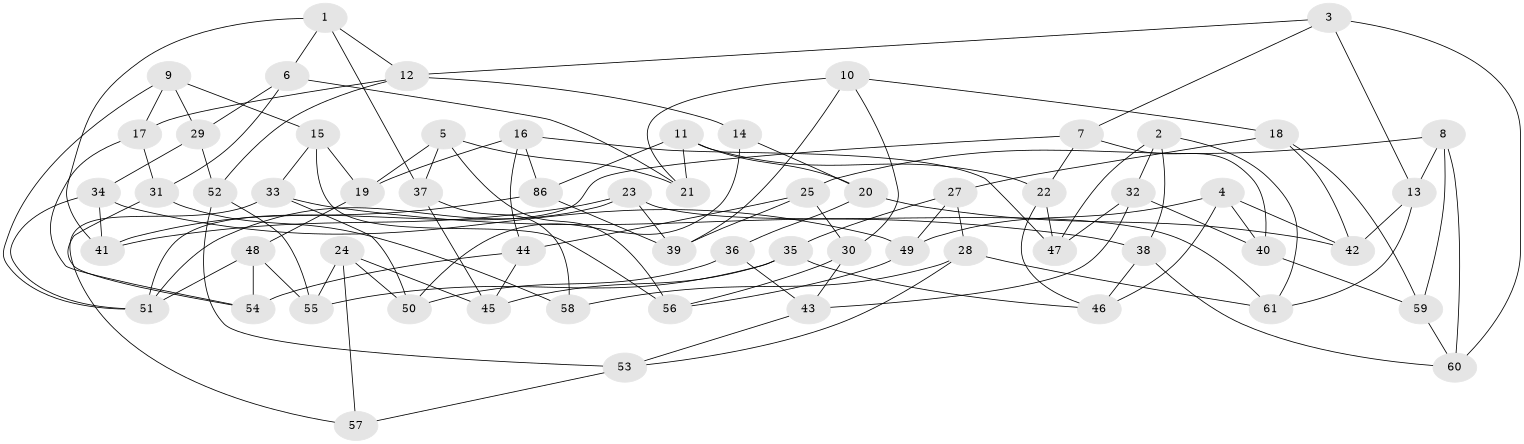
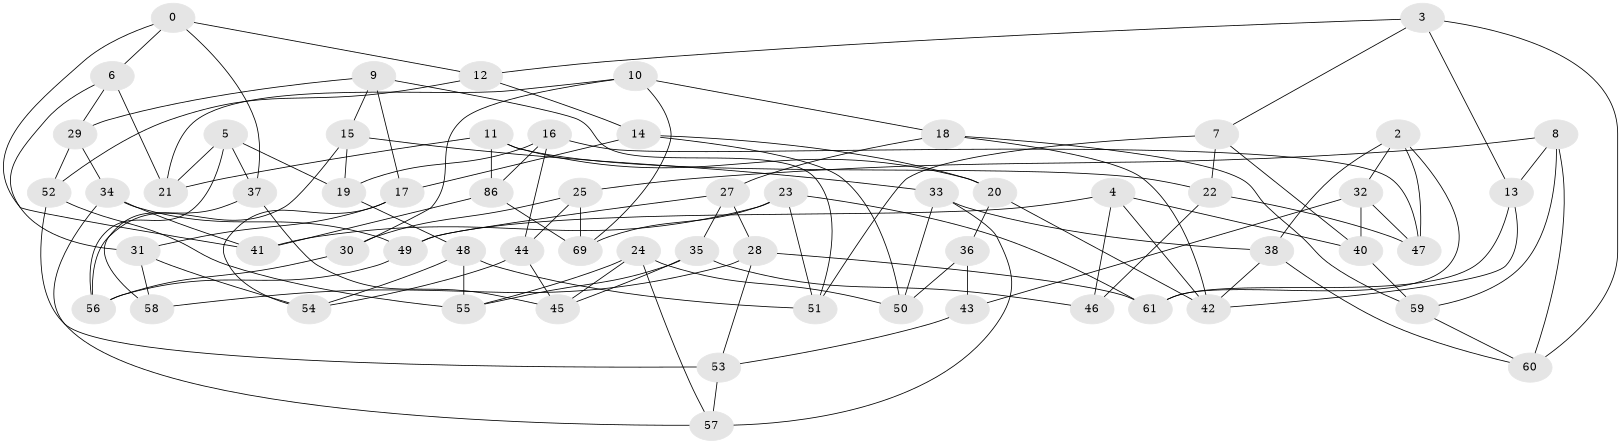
  graph {
    node [color=gray90 style=filled]
-   1
+   1 [label=0]
    6
    12
    37
    41
    21
    29
    31
    14
    52
    45
    58
    2
    32
    38
    47
    61
    40
    43
    60
    46
    3
    7
    13
    22
    51
    42
    4
    49
    59
    56
    5
    19
    48
    34
    54
    8
    25
    30
-   39
+   39 [label=69]
    44
    9
    15
    17
    33
    10
    18
    27
    11
    20
    n51 [label=86]
    36
    50
    55
    53
    57
    16
    28
    35
    23
    24
    1 -- 6
    1 -- 12
    1 -- 37
    1 -- 41
    6 -- 21
    6 -- 29
    6 -- 31
    12 -- 14
    12 -- 52
    37 -- 45
    37 -- 58
    29 -- 52
    29 -- 34
    31 -- 58
    31 -- 54
-   12 -- 17
+   14 -- 17
    14 -- 20
    14 -- 50
    52 -- 55
    52 -- 53
    2 -- 32
    2 -- 38
    2 -- 47
    2 -- 61
    32 -- 47
    32 -- 40
    32 -- 43
    38 -- 60
-   38 -- 46
+   38 -- 42
    40 -- 59
    43 -- 53
    3 -- 12
    3 -- 60
    3 -- 7
    3 -- 13
    7 -- 40
    7 -- 22
    7 -- 51
    13 -- 61
    13 -- 42
    22 -- 47
    22 -- 46
    4 -- 40
    4 -- 46
    4 -- 42
    4 -- 49
    49 -- 56
    59 -- 60
    5 -- 37
    5 -- 21
    5 -- 56
    5 -- 19
    19 -- 48
    48 -- 51
    48 -- 54
    48 -- 55
    34 -- 41
    34 -- 49
-   34 -- 51
+   34 -- 57
    8 -- 60
    8 -- 13
    8 -- 59
    8 -- 25
    25 -- 30
    25 -- 39
    25 -- 44
-   30 -- 43
    30 -- 56
    44 -- 45
    44 -- 54
    9 -- 29
    9 -- 51
    9 -- 15
    9 -- 17
    15 -- 56
    15 -- 19
    15 -- 33
    17 -- 31
    17 -- 54
    33 -- 38
    33 -- 50
    33 -- 57
    10 -- 21
    10 -- 30
    10 -- 39
    10 -- 18
    18 -- 42
    18 -- 59
    18 -- 27
    27 -- 49
    27 -- 28
    27 -- 35
    11 -- 21
    11 -- 22
    11 -- 20
    11 -- n51
    20 -- 42
    20 -- 36
    n51 -- 41
    n51 -- 39
    36 -- 43
    36 -- 50
    53 -- 57
    16 -- 47
    16 -- 19
    16 -- 44
    16 -- n51
    28 -- 58
    28 -- 61
    28 -- 53
    35 -- 45
    35 -- 46
    35 -- 55
    23 -- 41
    23 -- 61
    23 -- 51
    23 -- 39
    24 -- 45
    24 -- 50
    24 -- 55
    24 -- 57
  }
